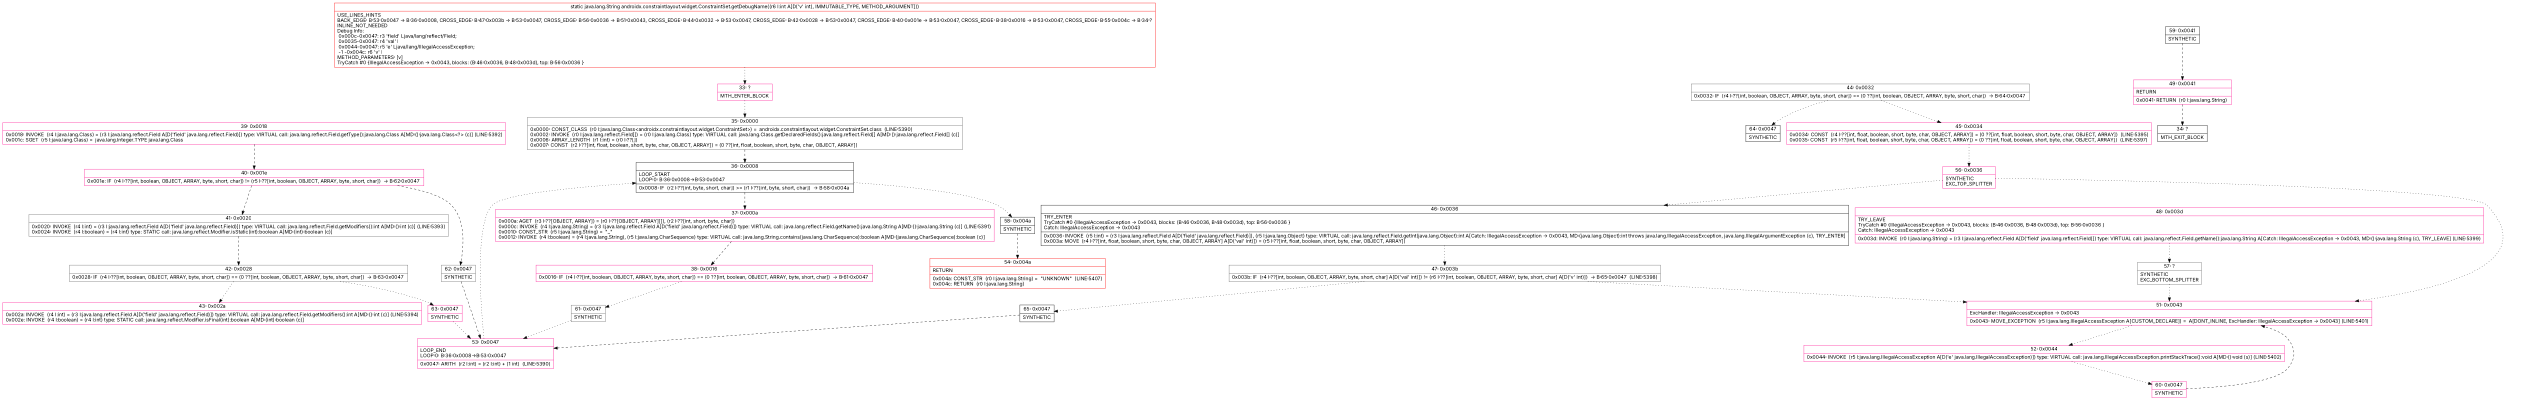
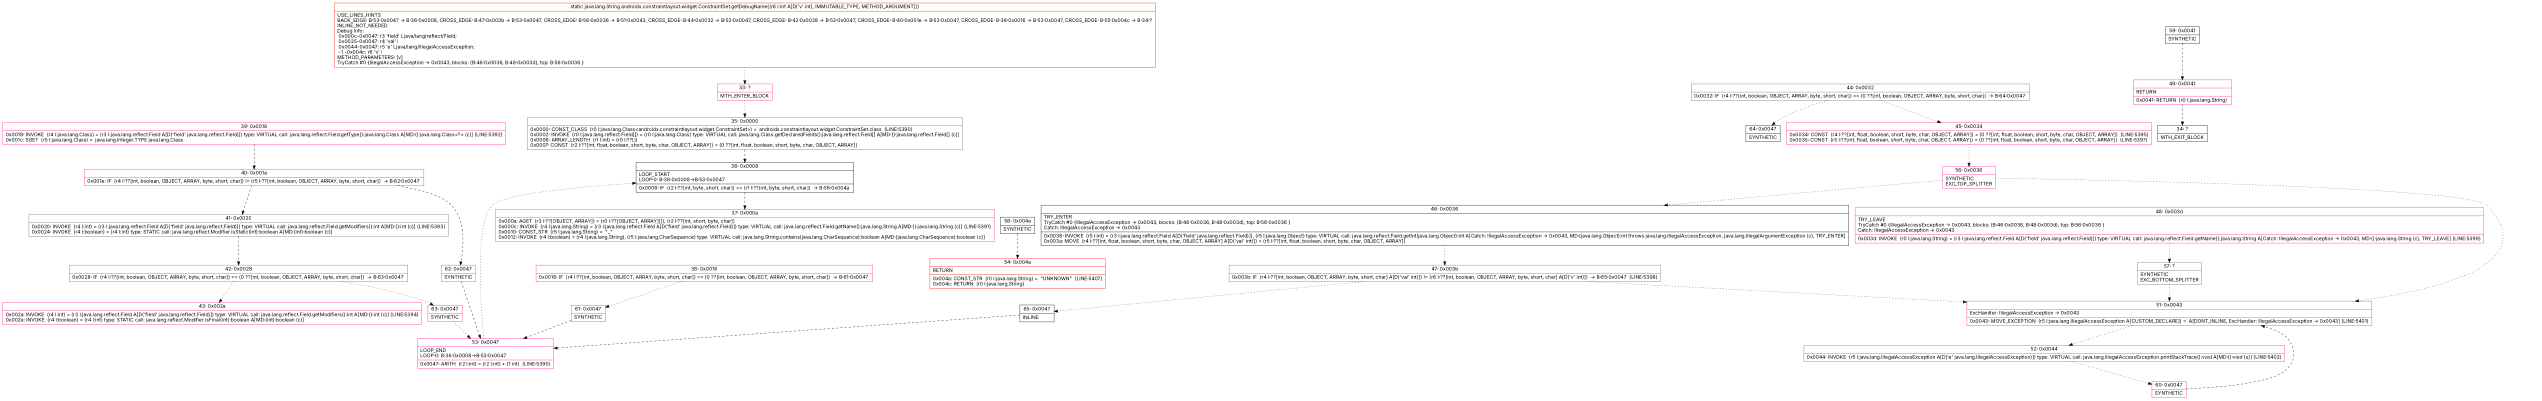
  digraph {
    fontname=Inter
    node [color=deeppink fontname=Inter shape=record]
    edge [fontname=Inter style=dotted]
    n1 [label="{33\:\ ?|MTH_ENTER_BLOCK\l}"]
    n2 [color=gray40 label="{35\:\ 0x0000|0x0000: CONST_CLASS  (r0 I:java.lang.Class\<androidx.constraintlayout.widget.ConstraintSet\>) =  androidx.constraintlayout.widget.ConstraintSet.class  (LINE:5390)\l0x0002: INVOKE  (r0 I:java.lang.reflect.Field[]) = (r0 I:java.lang.Class) type: VIRTUAL call: java.lang.Class.getDeclaredFields():java.lang.reflect.Field[] A[MD:():java.lang.reflect.Field[] (c)]\l0x0006: ARRAY_LENGTH  (r1 I:int) = (r0 I:??[]) \l0x0007: CONST  (r2 I:??[int, float, boolean, short, byte, char, OBJECT, ARRAY]) = (0 ??[int, float, boolean, short, byte, char, OBJECT, ARRAY]) \l}"]
    n3 [color=black label="{36\:\ 0x0008|LOOP_START\lLOOP:0: B:36:0x0008\-\>B:53:0x0047\l|0x0008: IF  (r2 I:??[int, byte, short, char]) \>= (r1 I:??[int, byte, short, char])  \-\> B:58:0x004a \l}"]
    n4 [label="{37\:\ 0x000a|0x000a: AGET  (r3 I:??[OBJECT, ARRAY]) = (r0 I:??[OBJECT, ARRAY][]), (r2 I:??[int, short, byte, char]) \l0x000c: INVOKE  (r4 I:java.lang.String) = (r3 I:java.lang.reflect.Field A[D('field' java.lang.reflect.Field)]) type: VIRTUAL call: java.lang.reflect.Field.getName():java.lang.String A[MD:():java.lang.String (c)] (LINE:5391)\l0x0010: CONST_STR  (r5 I:java.lang.String) =  \"_\" \l0x0012: INVOKE  (r4 I:boolean) = (r4 I:java.lang.String), (r5 I:java.lang.CharSequence) type: VIRTUAL call: java.lang.String.contains(java.lang.CharSequence):boolean A[MD:(java.lang.CharSequence):boolean (c)]\l}"]
    n5 [color=black label="{58\:\ 0x004a|SYNTHETIC\l}"]
    n6 [label="{38\:\ 0x0016|0x0016: IF  (r4 I:??[int, boolean, OBJECT, ARRAY, byte, short, char]) == (0 ??[int, boolean, OBJECT, ARRAY, byte, short, char])  \-\> B:61:0x0047 \l}"]
    n7 [color=red label="{54\:\ 0x004a|RETURN\l|0x004a: CONST_STR  (r0 I:java.lang.String) =  \"UNKNOWN\"  (LINE:5407)\l0x004c: RETURN  (r0 I:java.lang.String) \l}"]
    n8 [color=gray40 label="{61\:\ 0x0047|SYNTHETIC\l}"]
    n9 [label="{39\:\ 0x0018|0x0018: INVOKE  (r4 I:java.lang.Class) = (r3 I:java.lang.reflect.Field A[D('field' java.lang.reflect.Field)]) type: VIRTUAL call: java.lang.reflect.Field.getType():java.lang.Class A[MD:():java.lang.Class\<?\> (c)] (LINE:5392)\l0x001c: SGET  (r5 I:java.lang.Class) =  java.lang.Integer.TYPE java.lang.Class \l}"]
    n10 [label="{40\:\ 0x001e|0x001e: IF  (r4 I:??[int, boolean, OBJECT, ARRAY, byte, short, char]) != (r5 I:??[int, boolean, OBJECT, ARRAY, byte, short, char])  \-\> B:62:0x0047 \l}"]
    n11 [label="{53\:\ 0x0047|LOOP_END\lLOOP:0: B:36:0x0008\-\>B:53:0x0047\l|0x0047: ARITH  (r2 I:int) = (r2 I:int) + (1 int)  (LINE:5390)\l}"]
    n12 [color=gray40 label="{41\:\ 0x0020|0x0020: INVOKE  (r4 I:int) = (r3 I:java.lang.reflect.Field A[D('field' java.lang.reflect.Field)]) type: VIRTUAL call: java.lang.reflect.Field.getModifiers():int A[MD:():int (c)] (LINE:5393)\l0x0024: INVOKE  (r4 I:boolean) = (r4 I:int) type: STATIC call: java.lang.reflect.Modifier.isStatic(int):boolean A[MD:(int):boolean (c)]\l}"]
    n13 [color=gray40 label="{62\:\ 0x0047|SYNTHETIC\l}"]
    n14 [color=gray40 label="{42\:\ 0x0028|0x0028: IF  (r4 I:??[int, boolean, OBJECT, ARRAY, byte, short, char]) == (0 ??[int, boolean, OBJECT, ARRAY, byte, short, char])  \-\> B:63:0x0047 \l}"]
    n15 [label="{43\:\ 0x002a|0x002a: INVOKE  (r4 I:int) = (r3 I:java.lang.reflect.Field A[D('field' java.lang.reflect.Field)]) type: VIRTUAL call: java.lang.reflect.Field.getModifiers():int A[MD:():int (c)] (LINE:5394)\l0x002e: INVOKE  (r4 I:boolean) = (r4 I:int) type: STATIC call: java.lang.reflect.Modifier.isFinal(int):boolean A[MD:(int):boolean (c)]\l}"]
    n16 [label="{63\:\ 0x0047|SYNTHETIC\l}"]
    n17 [color=gray40 label="{44\:\ 0x0032|0x0032: IF  (r4 I:??[int, boolean, OBJECT, ARRAY, byte, short, char]) == (0 ??[int, boolean, OBJECT, ARRAY, byte, short, char])  \-\> B:64:0x0047 \l}"]
    n18 [label="{45\:\ 0x0034|0x0034: CONST  (r4 I:??[int, float, boolean, short, byte, char, OBJECT, ARRAY]) = (0 ??[int, float, boolean, short, byte, char, OBJECT, ARRAY])  (LINE:5395)\l0x0035: CONST  (r5 I:??[int, float, boolean, short, byte, char, OBJECT, ARRAY]) = (0 ??[int, float, boolean, short, byte, char, OBJECT, ARRAY])  (LINE:5397)\l}"]
    n19 [color=black label="{64\:\ 0x0047|SYNTHETIC\l}"]
    n20 [label="{56\:\ 0x0036|SYNTHETIC\lEXC_TOP_SPLITTER\l}"]
    n21 [color=black label="{46\:\ 0x0036|TRY_ENTER\lTryCatch #0 \{IllegalAccessException \-\> 0x0043, blocks: (B:46:0x0036, B:48:0x003d), top: B:56:0x0036 \}\lCatch: IllegalAccessException \-\> 0x0043\l|0x0036: INVOKE  (r5 I:int) = (r3 I:java.lang.reflect.Field A[D('field' java.lang.reflect.Field)]), (r5 I:java.lang.Object) type: VIRTUAL call: java.lang.reflect.Field.getInt(java.lang.Object):int A[Catch: IllegalAccessException \-\> 0x0043, MD:(java.lang.Object):int throws java.lang.IllegalAccessException, java.lang.IllegalArgumentException (c), TRY_ENTER]\l0x003a: MOVE  (r4 I:??[int, float, boolean, short, byte, char, OBJECT, ARRAY] A[D('val' int)]) = (r5 I:??[int, float, boolean, short, byte, char, OBJECT, ARRAY]) \l}"]
    n22 [label="{51\:\ 0x0043|ExcHandler: IllegalAccessException \-\> 0x0043\l|0x0043: MOVE_EXCEPTION  (r5 I:java.lang.IllegalAccessException A[CUSTOM_DECLARE]) =  A[DONT_INLINE, ExcHandler: IllegalAccessException \-\> 0x0043] (LINE:5401)\l}"]
    n23 [color=gray40 label="{47\:\ 0x003b|0x003b: IF  (r4 I:??[int, boolean, OBJECT, ARRAY, byte, short, char] A[D('val' int)]) != (r6 I:??[int, boolean, OBJECT, ARRAY, byte, short, char] A[D('v' int)])  \-\> B:65:0x0047  (LINE:5398)\l}"]
    n24 [label="{52\:\ 0x0044|0x0044: INVOKE  (r5 I:java.lang.IllegalAccessException A[D('e' java.lang.IllegalAccessException)]) type: VIRTUAL call: java.lang.IllegalAccessException.printStackTrace():void A[MD:():void (s)] (LINE:5402)\l}"]
-   n25 [color=black label="{65\:\ 0x0047|SYNTHETIC\l}"]
+   n25 [color=black label="{65\:\ 0x0047|INLINE\l}"]
    n26 [label="{48\:\ 0x003d|TRY_LEAVE\lTryCatch #0 \{IllegalAccessException \-\> 0x0043, blocks: (B:46:0x0036, B:48:0x003d), top: B:56:0x0036 \}\lCatch: IllegalAccessException \-\> 0x0043\l|0x003d: INVOKE  (r0 I:java.lang.String) = (r3 I:java.lang.reflect.Field A[D('field' java.lang.reflect.Field)]) type: VIRTUAL call: java.lang.reflect.Field.getName():java.lang.String A[Catch: IllegalAccessException \-\> 0x0043, MD:():java.lang.String (c), TRY_LEAVE] (LINE:5399)\l}"]
    n27 [color=gray40 label="{57\:\ ?|SYNTHETIC\lEXC_BOTTOM_SPLITTER\l}"]
    n28 [color=black label="{59\:\ 0x0041|SYNTHETIC\l}"]
    n29 [label="{49\:\ 0x0041|RETURN\l|0x0041: RETURN  (r0 I:java.lang.String) \l}"]
    n30 [color=black label="{34\:\ ?|MTH_EXIT_BLOCK\l}"]
    n31 [label="{60\:\ 0x0047|SYNTHETIC\l}"]
    n32 [color=red label="{static java.lang.String androidx.constraintlayout.widget.ConstraintSet.getDebugName((r6 I:int A[D('v' int), IMMUTABLE_TYPE, METHOD_ARGUMENT]))  | USE_LINES_HINTS\lBACK_EDGE: B:53:0x0047 \-\> B:36:0x0008, CROSS_EDGE: B:47:0x003b \-\> B:53:0x0047, CROSS_EDGE: B:56:0x0036 \-\> B:51:0x0043, CROSS_EDGE: B:44:0x0032 \-\> B:53:0x0047, CROSS_EDGE: B:42:0x0028 \-\> B:53:0x0047, CROSS_EDGE: B:40:0x001e \-\> B:53:0x0047, CROSS_EDGE: B:38:0x0016 \-\> B:53:0x0047, CROSS_EDGE: B:55:0x004c \-\> B:34:?\lINLINE_NOT_NEEDED\lDebug Info:\l  0x000c\-0x0047: r3 'field' Ljava\/lang\/reflect\/Field;\l  0x0035\-0x0047: r4 'val' I\l  0x0044\-0x0047: r5 'e' Ljava\/lang\/IllegalAccessException;\l  \-1 \-0x004c: r6 'v' I\lMETHOD_PARAMETERS: [v]\lTryCatch #0 \{IllegalAccessException \-\> 0x0043, blocks: (B:46:0x0036, B:48:0x003d), top: B:56:0x0036 \}\l}"]
    n1 -> n2
    n2 -> n3 [style=dashed]
    n3 -> n4 [style=dashed]
-   n3 -> n5
-   n4 -> n6 [style=dashed]
    n5 -> n7 [style=dashed]
    n6 -> n8
-   n8 -> n11
+   n8 -> n11 [style=dashed]
    n9 -> n10 [style=dashed]
    n10 -> n12 [style=dashed]
    n10 -> n13 [style=dashed]
    n11 -> n3
    n12 -> n14 [style=dashed]
    n13 -> n11 [style=dashed]
    n14 -> n15
    n14 -> n16
    n16 -> n11
    n17 -> n18
    n17 -> n19
    n18 -> n20
    n20 -> n21
    n20 -> n22
    n21 -> n23
    n22 -> n24
    n23 -> n22
    n23 -> n25
    n24 -> n31
    n25 -> n11 [style=dashed]
    n26 -> n27
    n27 -> n22
    n28 -> n29 [style=dashed]
    n29 -> n30 [style=dashed]
    n31 -> n22 [style=dashed]
    n32 -> n1
  }
